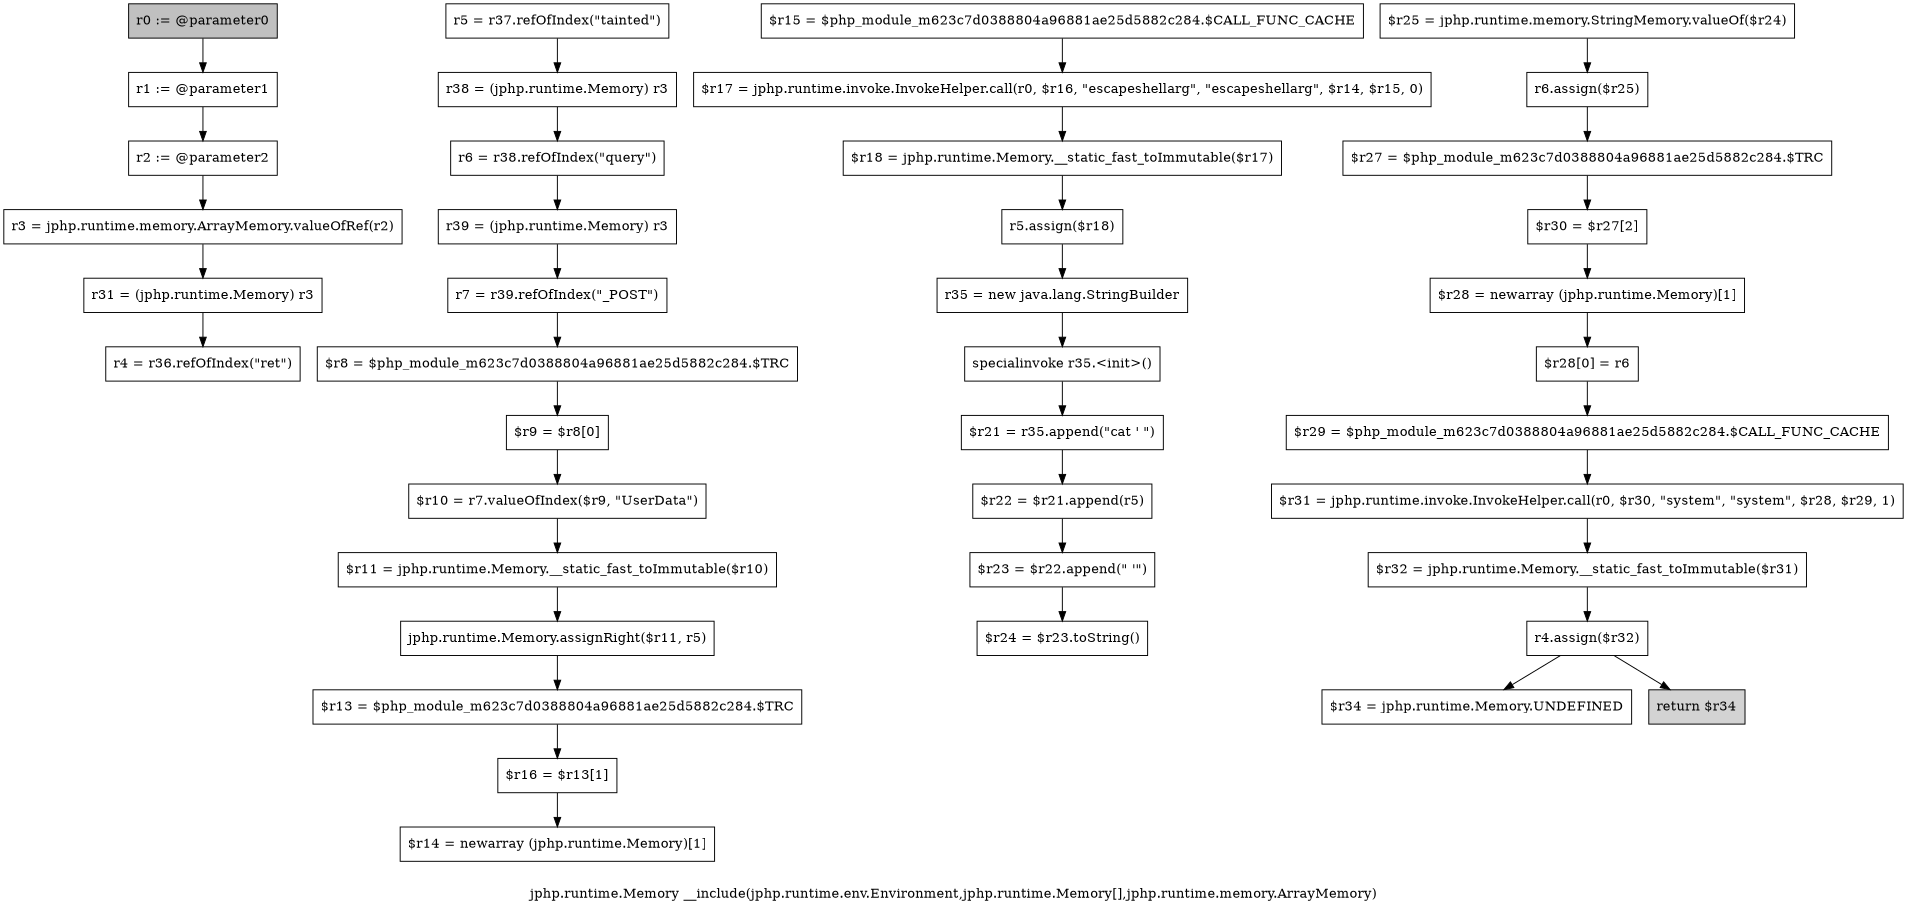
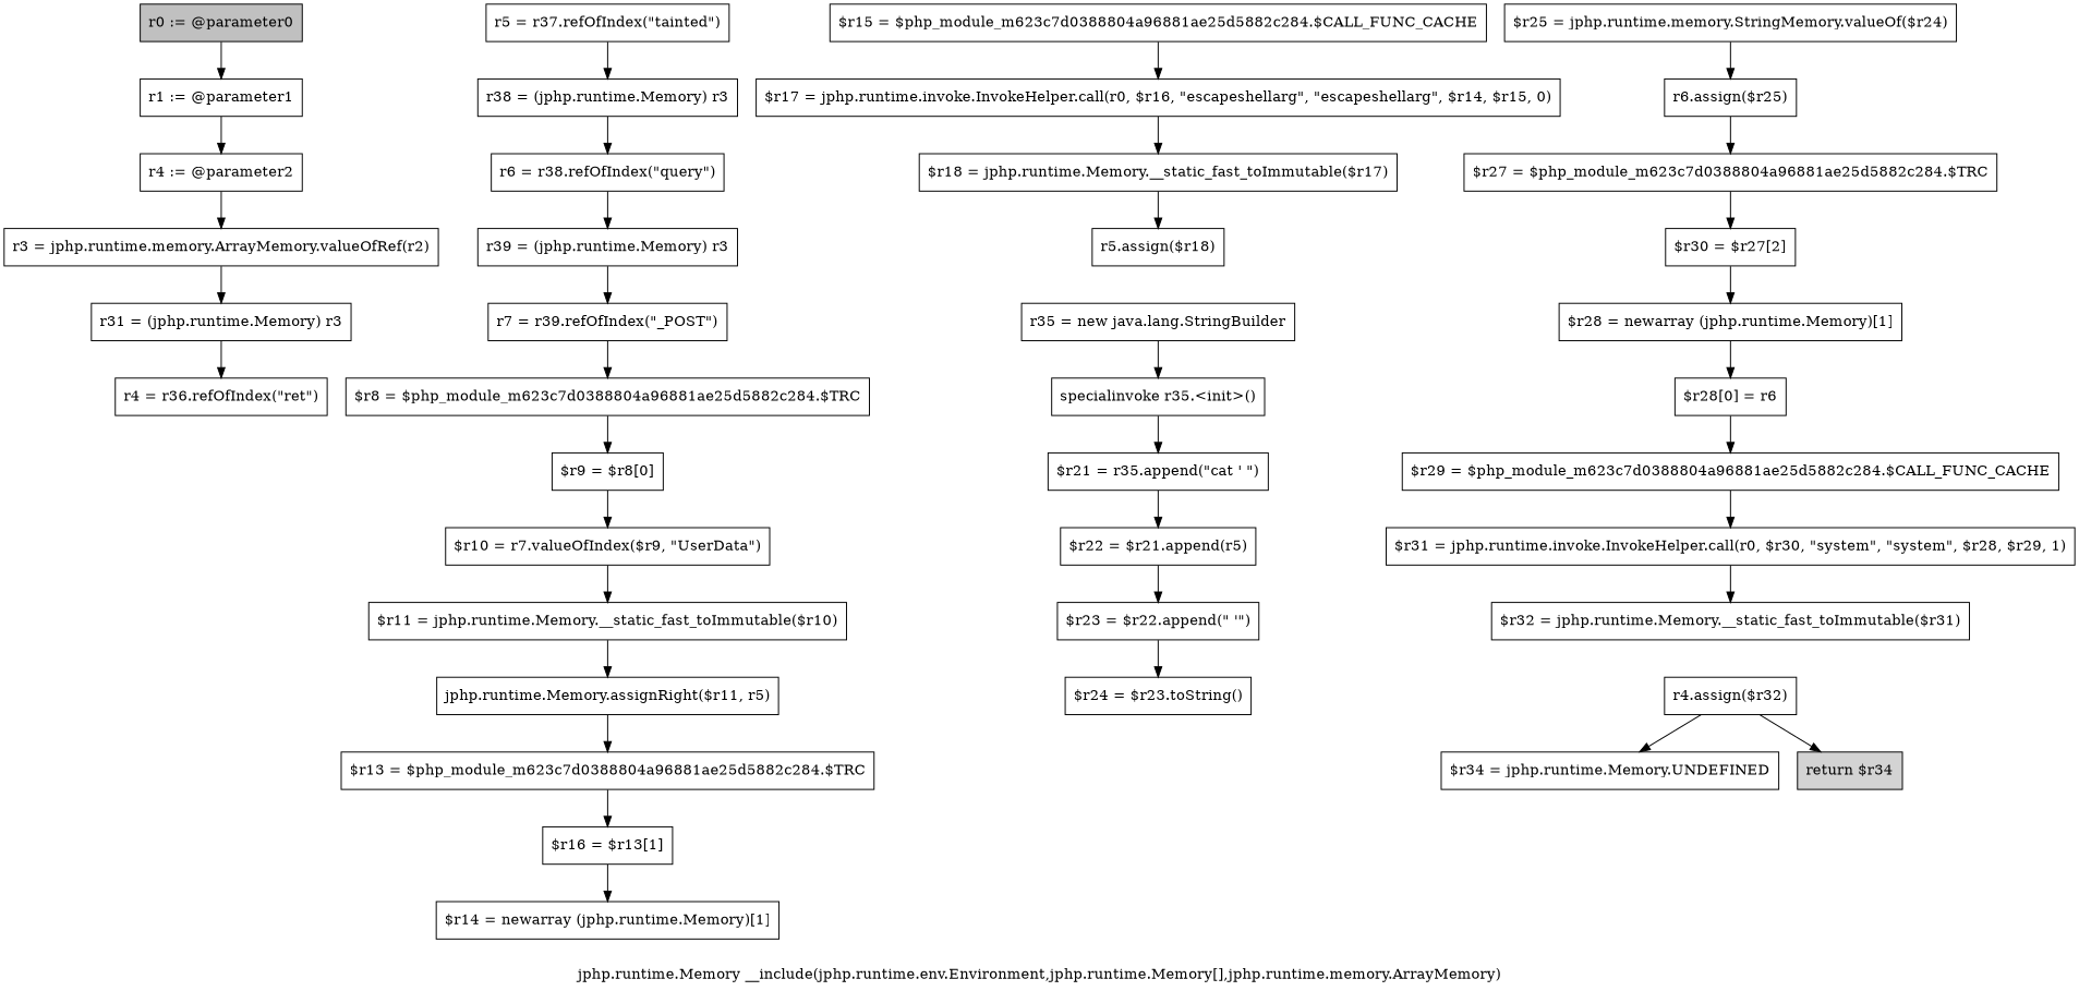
  digraph {
    label="jphp.runtime.Memory __include(jphp.runtime.env.Environment,jphp.runtime.Memory[],jphp.runtime.memory.ArrayMemory)"
    node [shape=box]
    n1 [fillcolor=gray label="r0 := @parameter0" style=filled]
    n2 [label="r1 := @parameter1"]
-   n3 [label="r2 := @parameter2"]
+   n3 [label="r4 := @parameter2"]
    n4 [label="r3 = jphp.runtime.memory.ArrayMemory.valueOfRef(r2)"]
    n5 [label="r31 = (jphp.runtime.Memory) r3"]
    n6 [label="r4 = r36.refOfIndex(\"ret\")"]
    n7 [label="r5 = r37.refOfIndex(\"tainted\")"]
    n8 [label="r38 = (jphp.runtime.Memory) r3"]
    n9 [label="r6 = r38.refOfIndex(\"query\")"]
    n10 [label="r39 = (jphp.runtime.Memory) r3"]
    n11 [label="r7 = r39.refOfIndex(\"_POST\")"]
    n12 [label="$r8 = $php_module_m623c7d0388804a96881ae25d5882c284.$TRC"]
    n13 [label="$r9 = $r8[0]"]
    n14 [label="$r10 = r7.valueOfIndex($r9, \"UserData\")"]
    n15 [label="$r11 = jphp.runtime.Memory.__static_fast_toImmutable($r10)"]
    n16 [label="jphp.runtime.Memory.assignRight($r11, r5)"]
    n17 [label="$r13 = $php_module_m623c7d0388804a96881ae25d5882c284.$TRC"]
    n18 [label="$r16 = $r13[1]"]
    n19 [label="$r14 = newarray (jphp.runtime.Memory)[1]"]
    n20 [label="$r15 = $php_module_m623c7d0388804a96881ae25d5882c284.$CALL_FUNC_CACHE"]
    n21 [label="$r17 = jphp.runtime.invoke.InvokeHelper.call(r0, $r16, \"escapeshellarg\", \"escapeshellarg\", $r14, $r15, 0)"]
    n22 [label="$r18 = jphp.runtime.Memory.__static_fast_toImmutable($r17)"]
    n23 [label="r5.assign($r18)"]
    n24 [label="r35 = new java.lang.StringBuilder"]
    n25 [label="specialinvoke r35.<init>()"]
    n26 [label="$r21 = r35.append(\"cat \' \")"]
    n27 [label="$r22 = $r21.append(r5)"]
    n28 [label="$r23 = $r22.append(\" \'\")"]
    n29 [label="$r24 = $r23.toString()"]
    n30 [label="$r25 = jphp.runtime.memory.StringMemory.valueOf($r24)"]
    n31 [label="r6.assign($r25)"]
    n32 [label="$r27 = $php_module_m623c7d0388804a96881ae25d5882c284.$TRC"]
    n33 [label="$r30 = $r27[2]"]
    n34 [label="$r28 = newarray (jphp.runtime.Memory)[1]"]
    n35 [label="$r28[0] = r6"]
    n36 [label="$r29 = $php_module_m623c7d0388804a96881ae25d5882c284.$CALL_FUNC_CACHE"]
    n37 [label="$r31 = jphp.runtime.invoke.InvokeHelper.call(r0, $r30, \"system\", \"system\", $r28, $r29, 1)"]
    n38 [label="$r32 = jphp.runtime.Memory.__static_fast_toImmutable($r31)"]
    n39 [label="r4.assign($r32)"]
    n40 [label="$r34 = jphp.runtime.Memory.UNDEFINED"]
    n41 [fillcolor=lightgray label="return $r34" style=filled]
    n1 -> n2
    n2 -> n3
    n3 -> n4
    n4 -> n5
    n5 -> n6
    n7 -> n8
    n8 -> n9
    n9 -> n10
    n10 -> n11
    n11 -> n12
    n12 -> n13
    n13 -> n14
    n14 -> n15
    n15 -> n16
    n16 -> n17
    n17 -> n18
    n18 -> n19
    n20 -> n21
    n21 -> n22
    n22 -> n23
-   n23 -> n24
    n24 -> n25
    n25 -> n26
    n26 -> n27
    n27 -> n28
    n28 -> n29
    n30 -> n31
    n31 -> n32
    n32 -> n33
    n33 -> n34
    n34 -> n35
    n35 -> n36
    n36 -> n37
    n37 -> n38
-   n38 -> n39
    n39 -> n40
    n39 -> n41
  }
